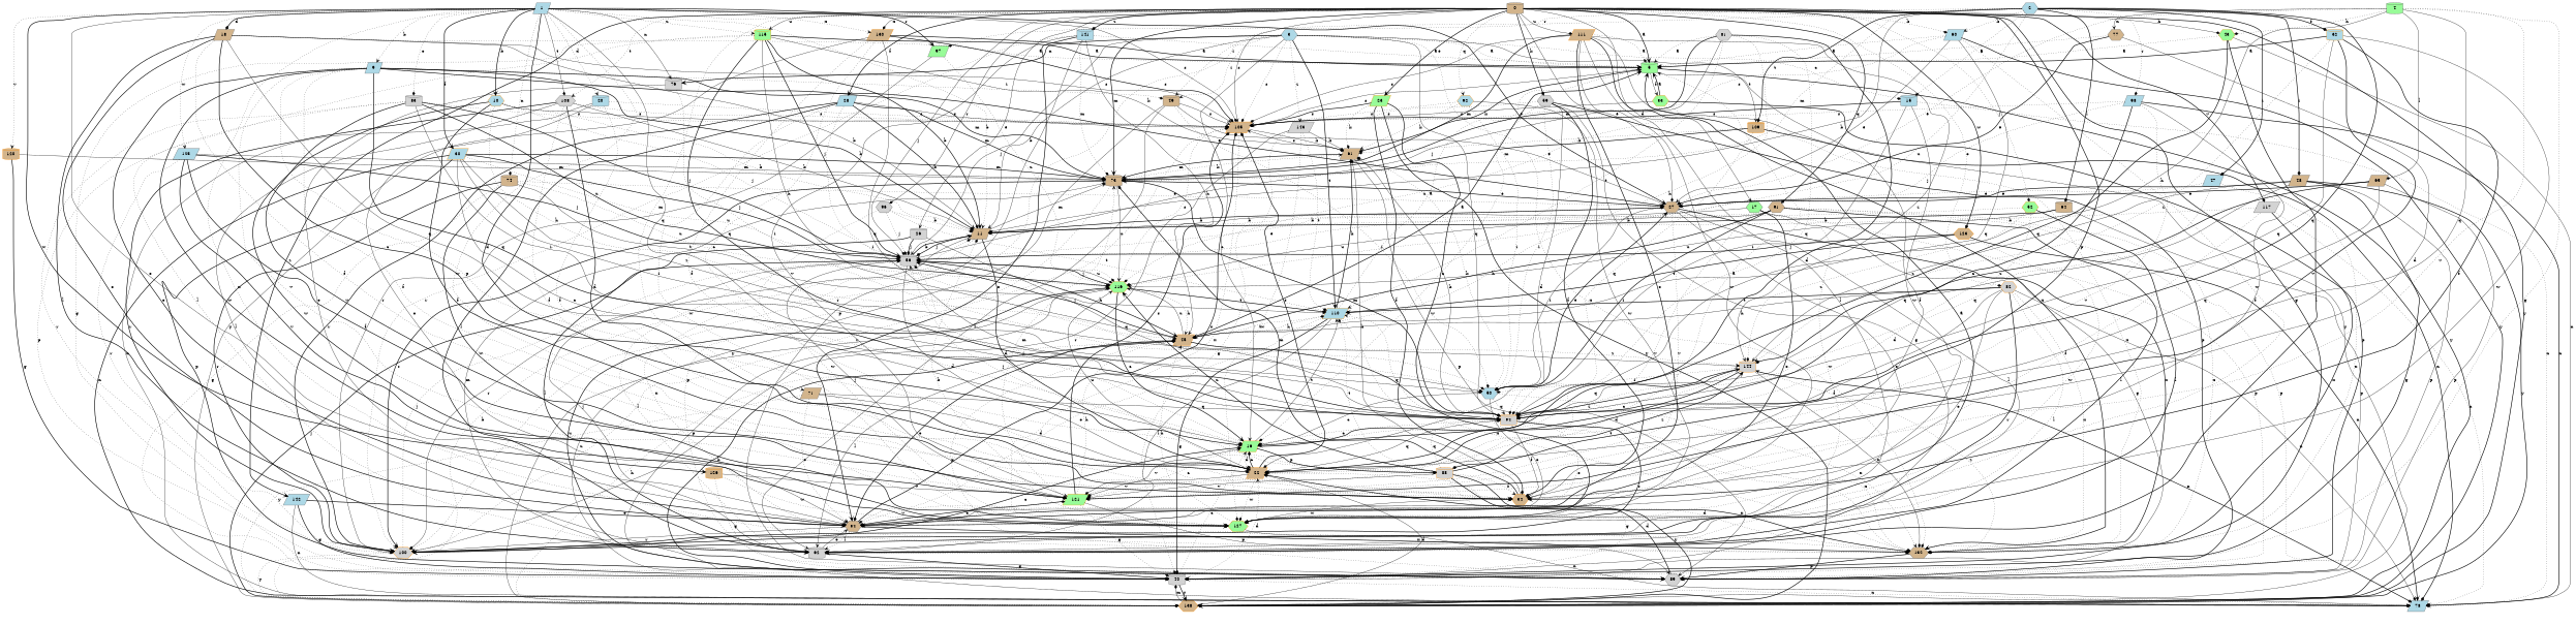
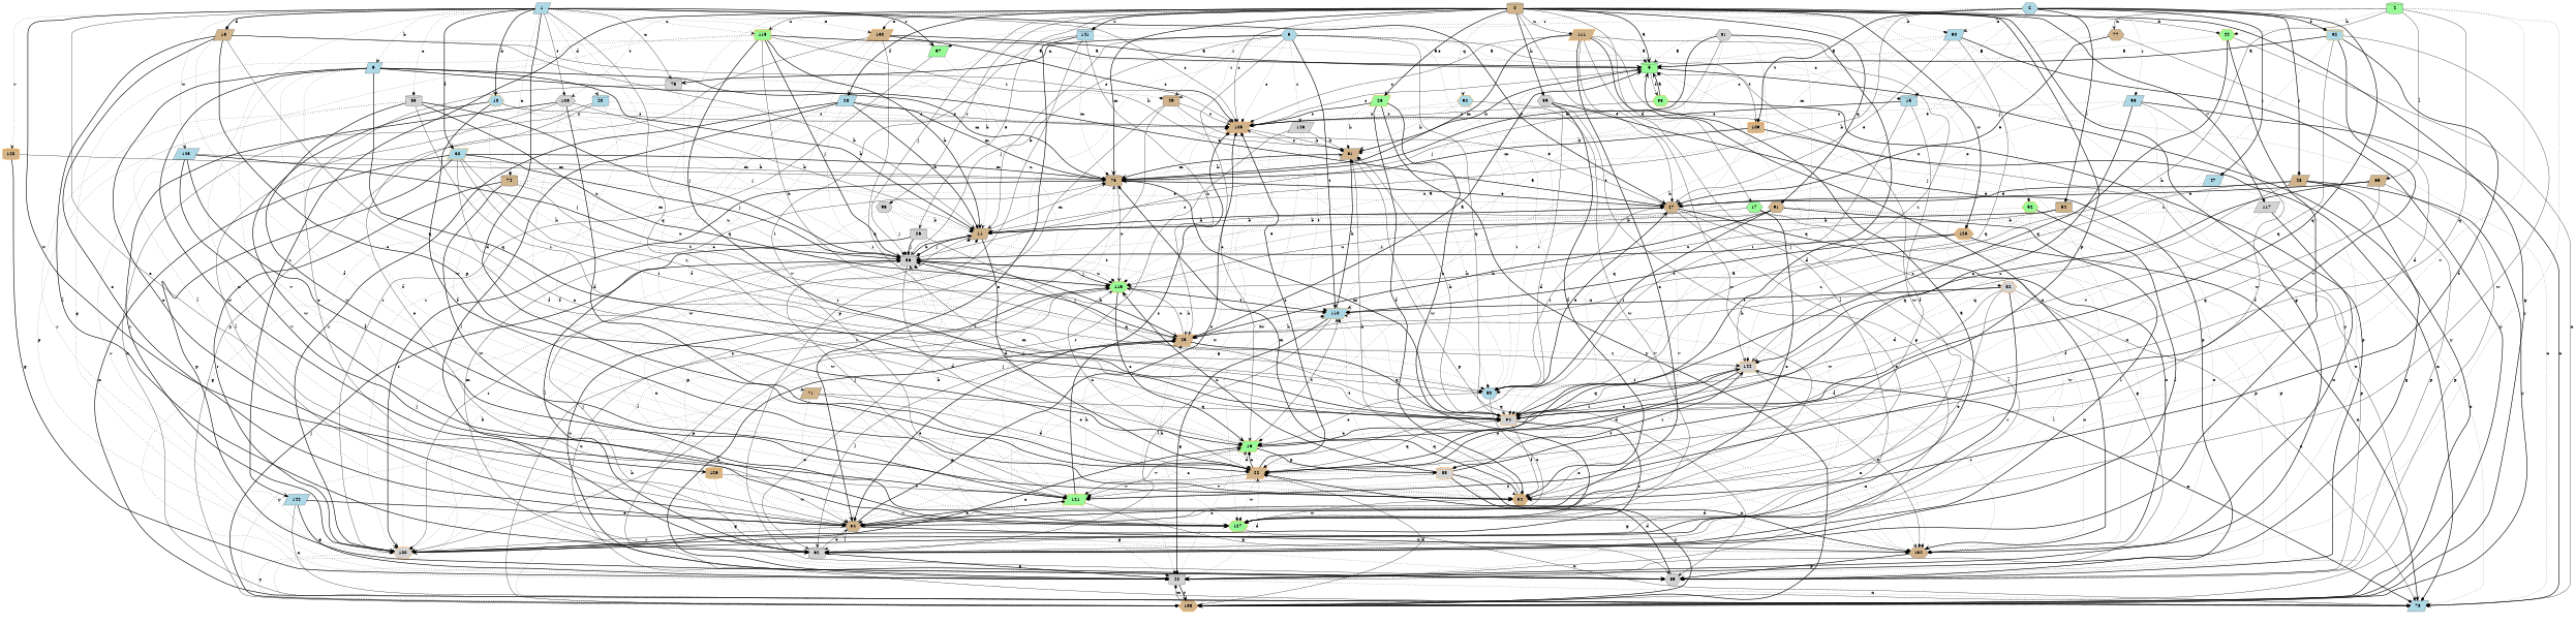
  strict digraph {
    node [color=gray40 fillcolor=tan shape=parallelogram style=filled]
    edge [arrowhead=diamond style=dotted]
    0 [shape=cylinder]
    5 [fillcolor=palegreen shape=cylinder]
    17 [fillcolor=palegreen shape=hexagon]
    23 [color=darkorange fillcolor=palegreen]
    26 [fillcolor=lightgrey shape=cylinder]
    27 [shape=hexagon]
    28 [fillcolor=lightblue]
    40 [fillcolor=lightgrey shape=cylinder]
-   44 [color=darkorange fillcolor=palegreen shape=hexagon label=43]
+   44 [color=darkorange fillcolor=palegreen shape=hexagon]
    52 [color=darkorange fillcolor=palegreen shape=hexagon]
    56 [fillcolor=lightgrey shape=cylinder]
    59 [fillcolor=lightgrey shape=hexagon]
    60 [fillcolor=lightblue]
    71
    73 [shape=cylinder]
    82 [color=darkorange fillcolor=lightgrey shape=hexagon]
    88 [color=darkorange fillcolor=lightgrey shape=cylinder]
    91 [shape=hexagon]
    92 [color=darkorange fillcolor=lightblue shape=hexagon]
    96 [fillcolor=lightgrey shape=hexagon]
    105 [color=darkorange]
    108 [fillcolor=lightgrey shape=hexagon]
    111 [color=darkorange]
    115 [color=darkorange fillcolor=palegreen shape=cylinder]
    117 [fillcolor=lightgrey]
    123 [color=darkorange shape=hexagon]
    130 [color=darkorange]
    138 [color=darkorange shape=hexagon]
    141 [fillcolor=lightblue shape=cylinder]
    142 [fillcolor=lightblue]
    127 [color=darkorange fillcolor=palegreen shape=hexagon]
    33 [color=darkorange fillcolor=palegreen shape=hexagon]
    61
    11
    84 [shape=hexagon]
    121 [color=darkorange fillcolor=palegreen]
    89 [fillcolor=lightgrey shape=hexagon]
    34 [color=darkorange shape=hexagon]
    94 [color=darkorange fillcolor=lightgrey shape=cylinder]
    n40 [fillcolor=lightgrey label=62 shape=cylinder]
    132 [shape=hexagon]
    50 [fillcolor=lightblue shape=hexagon]
    100 [color=darkorange fillcolor=lightgrey shape=hexagon]
    22 [color=darkorange]
    16 [color=darkorange fillcolor=palegreen]
    45 [color=darkorange]
    78 [fillcolor=lightblue]
    144 [color=darkorange fillcolor=lightgrey shape=cylinder]
    116 [color=darkorange fillcolor=palegreen shape=hexagon]
    81 [fillcolor=lightgrey shape=hexagon]
    110 [color=darkorange fillcolor=lightblue]
    1 [fillcolor=lightblue]
    9 [fillcolor=lightblue]
    10 [color=darkorange fillcolor=lightblue shape=hexagon]
    18
    20 [fillcolor=lightblue shape=cylinder]
    30 [color=darkorange fillcolor=lightblue]
    74 [shape=cylinder]
    76 [fillcolor=lightgrey shape=cylinder]
    83 [fillcolor=lightgrey shape=cylinder]
    97 [fillcolor=palegreen]
    120 [color=darkorange shape=cylinder]
    125 [fillcolor=lightblue]
    126 [color=darkorange shape=cylinder]
    49 [shape=cylinder]
    2 [fillcolor=lightblue shape=hexagon]
    15 [fillcolor=lightblue shape=cylinder]
    32 [color=darkorange fillcolor=lightblue shape=cylinder]
    47 [fillcolor=lightblue]
    48
    64 [shape=cylinder]
    98 [fillcolor=lightblue]
    109 [color=darkorange shape=cylinder]
    3 [fillcolor=lightblue shape=hexagon]
    143 [fillcolor=lightgrey]
    4 [fillcolor=palegreen shape=cylinder]
    65
    77 [shape=hexagon]
    0 -> 5 [arrowhead=vee label=a style=bold]
    0 -> 17 [arrowhead=vee label=d style=solid]
    0 -> 23 [arrowhead=vee label=e style=bold]
    0 -> 26 [arrowhead=vee label=e style=solid]
    0 -> 27 [label=e style=solid]
    0 -> 28 [arrowhead=vee label=f style=bold]
    0 -> 40 [label=g style=bold]
    0 -> 44 [label=h style=solid]
    0 -> 52 [label=j]
    0 -> 56 [label=j style=solid]
    0 -> 59 [label=k style=bold]
    0 -> 60 [label=k]
    0 -> 71 [arrowhead=vee label=m]
    0 -> 73 [arrowhead=vee label=m style=bold]
    0 -> 82 [label=o]
    0 -> 88 [label=p style=bold]
    0 -> 91 [label=q style=bold]
    0 -> 92 [arrowhead=vee label=q]
    0 -> 96 [label=r style=solid]
    0 -> 105 [arrowhead=vee label=s style=solid]
    0 -> 108 [arrowhead=vee label=t]
    0 -> 111 [label=u style=solid]
    0 -> 115 [arrowhead=vee label=u style=solid]
    0 -> 117 [label=v style=bold]
    0 -> 123 [label=w style=bold]
    0 -> 130 [label=x style=solid]
    0 -> 138 [label=y style=bold]
    0 -> 141 [label=z style=bold]
    0 -> 142 [arrowhead=vee label=z style=bold]
    5 -> 105 [arrowhead=vee label=s style=solid]
    5 -> 138 [label=y style=bold]
    5 -> 127 [arrowhead=vee label=w style=solid]
    5 -> 33 [arrowhead=vee label=f style=solid]
    5 -> 61 [label=k style=bold]
    17 -> 40 [label=g style=solid]
    17 -> 127 [arrowhead=vee label=w]
    17 -> 11 [label=b style=solid]
    17 -> 84 [arrowhead=vee label=o style=bold]
    17 -> 121 [label=v]
    17 -> 89 [label=p]
    23 -> 105 [arrowhead=vee label=s style=bold]
    23 -> 138 [label=y style=bold]
    23 -> 127 [label=w style=bold]
    23 -> 61 [label=k]
    23 -> 34 [label=f style=bold]
    26 -> 56 [label=j style=bold]
    26 -> 94 [arrowhead=vee label=q style=solid]
    26 -> n40 [label=l style=bold]
    27 -> 11 [label=b style=bold]
    27 -> 84 [label=o style=solid]
    27 -> 121 [arrowhead=vee label=v]
    27 -> n40 [arrowhead=vee label=l style=solid]
    27 -> 132 [label=x style=bold]
    27 -> 50 [label=i style=solid]
    28 -> 73 [label=m style=bold]
    28 -> 105 [label=s style=solid]
    28 -> 127 [label=w]
    28 -> 11 [label=b style=bold]
    28 -> n40 [arrowhead=vee label=l style=bold]
    28 -> 50 [label=i]
    28 -> 100 [label=r style=bold]
    40 -> 73 [label=m style=solid]
    40 -> 138 [arrowhead=vee label=y style=bold]
    40 -> 22 [arrowhead=vee label=d]
    40 -> 16 [arrowhead=vee label=c]
    40 -> 45 [label=h style=bold]
    40 -> 78 [label=n]
    44 -> 5 [label=a]
    44 -> 94 [label=q style=bold]
    44 -> n40 [arrowhead=vee label=l style=bold]
    44 -> 78 [label=n style=solid]
    52 -> 11 [label=b]
    52 -> n40 [arrowhead=vee label=l style=bold]
    52 -> 22 [label=d]
    52 -> 144 [label=z]
    56 -> 27 [label=e]
    56 -> 11 [arrowhead=vee label=b style=bold]
    56 -> n40 [label=l]
    56 -> 22 [label=d style=solid]
    56 -> 45 [arrowhead=vee label=h style=bold]
    56 -> 116 [label=u style=solid]
    59 -> 40 [label=g style=solid]
    59 -> 105 [label=s]
    59 -> 89 [label=p style=bold]
    59 -> 34 [label=f style=bold]
    59 -> 50 [label=i]
    59 -> 22 [label=d style=solid]
    59 -> 16 [label=c]
    60 -> 5 [arrowhead=vee label=a]
    60 -> 27 [arrowhead=vee label=e style=solid]
    60 -> 105 [arrowhead=vee label=s]
    60 -> 138 [arrowhead=vee label=y style=bold]
    60 -> 127 [label=w]
    60 -> 94 [arrowhead=vee label=q style=solid]
    71 -> 138 [arrowhead=vee label=y]
    71 -> 84 [arrowhead=vee label=o]
    71 -> 94 [label=q style=solid]
    71 -> 22 [arrowhead=vee label=d style=solid]
    73 -> 27 [arrowhead=vee label=e style=bold]
    73 -> 61 [arrowhead=vee label=k]
    73 -> 89 [arrowhead=vee label=p]
    73 -> 100 [arrowhead=vee label=r style=bold]
    73 -> 116 [arrowhead=vee label=u style=solid]
    82 -> 84 [label=o style=solid]
    82 -> 34 [arrowhead=vee label=f style=solid]
    82 -> n40 [label=l]
    82 -> 132 [label=x]
    82 -> 100 [arrowhead=vee label=r style=bold]
    82 -> 45 [arrowhead=vee label=h style=solid]
    82 -> 78 [label=n style=solid]
    82 -> 110 [arrowhead=vee label=t style=bold]
    88 -> 5 [arrowhead=vee label=a]
    88 -> 40 [arrowhead=vee label=g]
    88 -> 56 [arrowhead=vee label=j]
    88 -> 138 [label=y style=bold]
    88 -> 121 [label=v style=solid]
    88 -> 34 [arrowhead=vee label=f]
    88 -> 94 [label=q]
    88 -> 132 [label=x style=bold]
    88 -> 144 [arrowhead=vee label=z style=bold]
    88 -> 116 [arrowhead=vee label=u style=bold]
    88 -> 110 [label=t]
    91 -> 11 [label=b]
    91 -> 89 [label=p]
    91 -> n40 [label=l style=bold]
    91 -> 132 [label=x]
    91 -> 50 [label=i style=bold]
    91 -> 45 [arrowhead=vee label=h style=bold]
    91 -> 116 [label=u style=solid]
    92 -> 105 [arrowhead=vee label=s]
    92 -> 127 [label=w style=solid]
    92 -> 61 [arrowhead=vee label=k]
    92 -> 50 [label=i]
    96 -> 56 [label=j]
    96 -> 127 [arrowhead=vee label=w]
    96 -> 11 [label=b]
    96 -> 110 [arrowhead=vee label=t]
    105 -> 61 [label=k style=solid]
    105 -> 132 [label=x]
    105 -> 100 [arrowhead=vee label=r]
    108 -> 105 [label=s]
    108 -> 11 [label=b style=solid]
    108 -> 34 [arrowhead=vee label=f]
    108 -> n40 [label=l style=solid]
    108 -> 100 [arrowhead=vee label=r style=bold]
    108 -> 22 [arrowhead=vee label=d style=bold]
    111 -> 5 [label=a]
    111 -> 73 [label=m style=bold]
    111 -> 105 [label=s style=solid]
    111 -> 138 [arrowhead=vee label=y style=solid]
    111 -> 127 [label=w style=solid]
    111 -> 84 [label=o style=bold]
    111 -> n40 [arrowhead=vee label=l style=solid]
    111 -> 132 [arrowhead=vee label=x style=bold]
    111 -> 144 [arrowhead=vee label=z style=solid]
    115 -> 5 [arrowhead=vee label=a style=bold]
    115 -> 40 [arrowhead=vee label=g]
    115 -> 56 [arrowhead=vee label=j style=bold]
    115 -> 61 [label=k style=solid]
    115 -> 11 [arrowhead=vee label=b style=bold]
    115 -> 94 [arrowhead=vee label=q style=bold]
    115 -> n40 [arrowhead=vee label=l]
    115 -> 45 [arrowhead=vee label=h style=solid]
    117 -> 11 [label=b]
    117 -> 34 [label=f]
    117 -> 132 [label=x style=bold]
    117 -> 78 [label=n]
    123 -> 56 [label=j style=bold]
    123 -> 127 [arrowhead=vee label=w]
    123 -> 78 [arrowhead=vee label=n style=bold]
    123 -> 110 [label=t style=bold]
    130 -> 5 [arrowhead=vee label=a style=bold]
    130 -> 105 [label=s style=bold]
    130 -> 138 [label=y style=solid]
    130 -> 34 [label=f]
    130 -> 94 [label=q style=solid]
    130 -> 16 [label=c]
    138 -> 40 [label=m style=solid]
    138 -> 56 [label=j style=bold]
    138 -> 11 [label=b]
    138 -> 22 [arrowhead=vee label=d style=solid]
    138 -> 45 [label=h]
    141 -> 5 [arrowhead=vee label=a]
    141 -> 73 [label=m]
    141 -> 84 [arrowhead=vee label=o style=bold]
    141 -> 121 [arrowhead=vee label=v style=solid]
    141 -> 89 [label=p style=solid]
    141 -> 100 [arrowhead=vee label=r]
    141 -> 45 [arrowhead=vee label=h style=solid]
    142 -> 40 [label=g style=bold]
    142 -> 84 [label=o style=bold]
    142 -> 78 [label=n style=solid]
    127 -> 11 [label=b]
    127 -> 45 [arrowhead=vee label=h]
    127 -> 78 [arrowhead=vee label=n style=solid]
    33 -> 5 [arrowhead=vee label=a style=bold]
    33 -> 105 [label=s style=solid]
    33 -> 89 [label=p style=bold]
    33 -> 116 [label=u]
    61 -> 73 [arrowhead=vee label=m style=bold]
    61 -> 105 [arrowhead=vee label=s style=solid]
    61 -> 89 [arrowhead=vee label=p style=solid]
    11 -> 56 [label=j style=bold]
    11 -> 73 [arrowhead=vee label=m style=solid]
    11 -> 132 [arrowhead=vee label=x]
    11 -> 100 [label=r style=solid]
    11 -> 22 [arrowhead=vee label=d style=bold]
    84 -> 105 [label=s style=bold]
    84 -> 121 [label=v]
    84 -> n40 [arrowhead=vee label=l]
    84 -> 132 [label=x style=bold]
    84 -> 100 [label=r style=solid]
    121 -> 40 [label=g]
    121 -> 56 [arrowhead=vee label=j style=solid]
    121 -> 73 [arrowhead=vee label=m]
    121 -> 105 [label=s style=bold]
    121 -> 84 [label=o style=bold]
    121 -> 89 [arrowhead=vee label=p style=solid]
    121 -> 16 [arrowhead=vee label=c]
    121 -> 45 [label=h]
    89 -> 22 [label=d style=bold]
    89 -> 116 [arrowhead=vee label=u style=bold]
    34 -> 73 [label=m style=bold]
    34 -> 127 [arrowhead=vee label=w style=solid]
    34 -> 61 [label=k style=solid]
    94 -> 73 [arrowhead=vee label=m style=bold]
    94 -> 61 [label=k style=solid]
    94 -> 84 [arrowhead=vee label=o]
    94 -> 34 [arrowhead=vee label=f style=solid]
    94 -> 132 [label=x]
    94 -> 100 [arrowhead=vee label=r style=bold]
    94 -> 16 [label=c]
    n40 -> 40 [label=g style=bold]
    n40 -> 56 [arrowhead=vee label=j style=solid]
    n40 -> 84 [arrowhead=vee label=o style=solid]
    132 -> 89 [arrowhead=vee label=p style=bold]
    132 -> 22 [label=d]
    132 -> 144 [arrowhead=vee label=z]
    132 -> 110 [arrowhead=vee label=t]
    50 -> 27 [arrowhead=vee label=e style=bold]
    50 -> 61 [label=k]
    50 -> 84 [label=o style=solid]
    50 -> 94 [arrowhead=vee label=q]
    50 -> 132 [arrowhead=vee label=x]
    50 -> 16 [arrowhead=vee label=c style=solid]
    100 -> 5 [arrowhead=vee label=a style=bold]
    100 -> 56 [arrowhead=vee label=j]
    100 -> 138 [label=y]
    100 -> 16 [arrowhead=vee label=c style=bold]
    22 -> 105 [label=s style=bold]
    22 -> 127 [label=w]
    22 -> 121 [label=v style=solid]
    22 -> 94 [arrowhead=vee label=q style=solid]
    22 -> 16 [label=c style=bold]
    22 -> 116 [arrowhead=vee label=u style=solid]
    16 -> 56 [label=j]
    16 -> 88 [arrowhead=vee label=p style=bold]
    16 -> 121 [label=v style=solid]
    16 -> 22 [label=d]
    16 -> 144 [arrowhead=vee label=z style=bold]
    16 -> 110 [arrowhead=vee label=t style=solid]
    45 -> 5 [arrowhead=vee label=a style=bold]
    45 -> 56 [arrowhead=vee label=j style=bold]
    45 -> 84 [label=o style=bold]
    45 -> 89 [arrowhead=vee label=p]
    45 -> 94 [label=q style=bold]
    45 -> n40 [arrowhead=vee label=l style=solid]
    45 -> 144 [arrowhead=vee label=z]
    45 -> 116 [arrowhead=vee label=u style=solid]
    45 -> 110 [label=t]
    78 -> 116 [label=u style=solid]
    144 -> 94 [arrowhead=vee label=q style=bold]
    144 -> 132 [label=x style=solid]
    144 -> 50 [label=i]
    144 -> 22 [label=d style=bold]
    144 -> 16 [label=c]
    144 -> 78 [label=n style=bold]
+   116 -> 5 [label=a]
    116 -> 56 [label=j style=bold]
    116 -> 105 [label=s]
    116 -> 89 [arrowhead=vee label=p style=solid]
    116 -> 16 [arrowhead=vee label=c style=bold]
    116 -> 45 [arrowhead=vee label=h]
    116 -> 110 [label=t style=bold]
    81 -> 5 [arrowhead=vee label=a]
    81 -> 56 [arrowhead=vee label=j style=solid]
    81 -> 73 [arrowhead=vee label=m style=bold]
    81 -> 94 [label=q]
    81 -> 22 [arrowhead=vee label=d style=bold]
    81 -> 45 [label=h]
    81 -> 110 [arrowhead=vee label=t]
    110 -> 5 [label=a]
    110 -> 40 [label=g style=bold]
    110 -> 61 [label=k style=bold]
    110 -> 84 [label=o]
    110 -> n40 [label=l style=solid]
    110 -> 132 [arrowhead=vee label=x]
    110 -> 45 [label=h]
    1 -> 27 [arrowhead=vee label=e style=bold]
    1 -> 105 [label=s style=solid]
    1 -> 108 [label=t style=solid]
    1 -> 115 [arrowhead=vee label=u]
    1 -> 130 [arrowhead=vee label=x]
    1 -> 127 [arrowhead=vee label=w]
    1 -> 11 [arrowhead=vee label=b]
    1 -> 84 [arrowhead=vee label=o style=solid]
    1 -> 94 [arrowhead=vee label=q style=solid]
    1 -> 132 [label=x]
    1 -> 22 [label=d style=bold]
    1 -> 9 [arrowhead=vee label=b]
    1 -> 10 [arrowhead=vee label=b style=bold]
    1 -> 18 [label=d style=bold]
    1 -> 20 [arrowhead=vee label=d]
    1 -> 30 [arrowhead=vee label=f style=bold]
    1 -> 74 [label=n]
    1 -> 76 [arrowhead=vee label=n style=solid]
    1 -> 83 [label=o]
    1 -> 97 [arrowhead=vee label=r style=bold]
    1 -> 120 [arrowhead=vee label=v]
    1 -> 125 [arrowhead=vee label=w]
    1 -> 126 [arrowhead=vee label=w style=bold]
    9 -> 27 [label=e style=bold]
    9 -> 73 [label=m style=bold]
    9 -> 88 [label=p]
    9 -> 127 [arrowhead=vee label=w style=bold]
    9 -> 11 [label=b style=bold]
    9 -> 84 [label=o style=bold]
    9 -> 121 [arrowhead=vee label=v]
    9 -> 34 [label=f]
    9 -> 94 [label=q style=bold]
    9 -> 49 [label=i]
    10 -> 56 [arrowhead=vee label=j]
    10 -> 105 [label=s style=solid]
    10 -> 127 [arrowhead=vee label=w style=bold]
    10 -> 11 [arrowhead=vee label=b]
    10 -> 34 [arrowhead=vee label=f style=bold]
    10 -> 45 [label=h]
    18 -> 5 [arrowhead=vee label=a]
    18 -> 105 [arrowhead=vee label=s style=solid]
    18 -> 11 [arrowhead=vee label=b style=solid]
    18 -> 84 [arrowhead=vee label=o style=bold]
    18 -> 34 [arrowhead=vee label=f]
    18 -> 94 [arrowhead=vee label=q style=solid]
    18 -> n40 [arrowhead=vee label=l style=bold]
    18 -> 16 [label=c style=bold]
    20 -> 105 [label=s]
    20 -> 84 [arrowhead=vee label=o style=solid]
    20 -> 34 [label=f]
    20 -> 78 [arrowhead=vee label=n style=solid]
    30 -> 56 [arrowhead=vee label=j style=bold]
    30 -> 73 [label=m style=bold]
    30 -> 89 [arrowhead=vee label=p style=bold]
    30 -> 50 [arrowhead=vee label=i style=solid]
    30 -> 16 [label=c style=solid]
    30 -> 78 [label=n style=bold]
    30 -> 144 [arrowhead=vee label=z style=solid]
    30 -> 116 [label=u]
    74 -> 27 [label=e]
    74 -> 40 [arrowhead=vee label=g]
    74 -> 127 [label=w style=bold]
    74 -> 100 [arrowhead=vee label=r style=bold]
    74 -> 116 [label=u]
    74 -> 110 [arrowhead=vee label=t style=solid]
    76 -> 84 [arrowhead=vee label=o style=solid]
    76 -> 50 [label=i]
    83 -> 56 [label=j style=bold]
    83 -> 105 [arrowhead=vee label=s]
    83 -> 121 [label=v style=bold]
    83 -> 89 [arrowhead=vee label=p]
    83 -> 50 [label=i style=solid]
    83 -> 100 [arrowhead=vee label=r]
    83 -> 116 [arrowhead=vee label=u style=bold]
    97 -> 100 [label=r style=solid]
    97 -> 116 [label=u]
    120 -> 40 [label=g style=bold]
    120 -> 73 [arrowhead=vee label=m style=solid]
    125 -> 56 [label=j style=bold]
    125 -> 73 [label=m style=solid]
    125 -> 121 [label=v style=bold]
    125 -> 34 [label=f style=bold]
    125 -> 100 [arrowhead=vee label=r]
    126 -> 40 [label=g]
    126 -> 127 [label=w]
    126 -> 121 [label=v style=solid]
    49 -> 27 [arrowhead=vee label=e style=solid]
    49 -> 105 [arrowhead=vee label=s style=solid]
    49 -> 138 [label=y style=solid]
    49 -> n40 [arrowhead=vee label=l style=solid]
    49 -> 50 [label=i]
    2 -> 60 [arrowhead=vee label=k]
    2 -> 73 [arrowhead=vee label=m]
    2 -> 11 [label=b style=solid]
    2 -> 94 [label=q style=bold]
    2 -> 116 [label=u]
    2 -> 97 [label=r]
    2 -> 49 [arrowhead=vee label=i]
    2 -> 15 [label=c]
    2 -> 32 [label=f style=bold]
    2 -> 47 [label=i style=bold]
    2 -> 48 [label=i style=bold]
    2 -> 64 [label=l style=bold]
    2 -> 98 [label=r]
    2 -> 109 [label=t style=bold]
    15 -> 105 [label=s style=bold]
    15 -> 34 [arrowhead=vee label=f style=solid]
    15 -> 50 [arrowhead=vee label=i style=solid]
    15 -> 78 [label=n]
    32 -> 5 [arrowhead=vee label=a style=bold]
    32 -> 127 [arrowhead=vee label=w style=solid]
    32 -> 121 [label=v style=bold]
    32 -> 34 [arrowhead=vee label=f style=bold]
    32 -> 94 [arrowhead=vee label=q style=solid]
    32 -> 144 [arrowhead=vee label=z]
    47 -> 27 [arrowhead=vee label=e]
    47 -> 94 [arrowhead=vee label=q]
    47 -> 132 [label=x]
    48 -> 27 [arrowhead=vee label=e style=bold]
    48 -> 40 [arrowhead=vee label=g style=bold]
    48 -> 138 [arrowhead=vee label=y style=bold]
    48 -> 89 [arrowhead=vee label=p style=solid]
    48 -> 94 [label=q style=solid]
    48 -> 144 [arrowhead=vee label=z style=solid]
    64 -> 11 [arrowhead=vee label=b style=bold]
    64 -> 89 [arrowhead=vee label=p style=solid]
    64 -> 116 [arrowhead=vee label=u style=solid]
    98 -> 56 [label=j]
    98 -> 105 [label=s]
    98 -> 121 [arrowhead=vee label=v]
    98 -> 34 [arrowhead=vee label=f style=solid]
    98 -> 16 [arrowhead=vee label=c style=bold]
    98 -> 78 [arrowhead=vee label=n style=bold]
    109 -> 73 [arrowhead=vee label=m style=bold]
    109 -> 61 [label=k]
    109 -> 94 [label=q]
    109 -> 132 [arrowhead=vee label=x]
    109 -> 78 [label=n style=bold]
    3 -> 5 [arrowhead=vee label=a]
    3 -> 56 [arrowhead=vee label=j style=solid]
    3 -> 105 [label=s]
    3 -> 11 [arrowhead=vee label=b style=solid]
    3 -> 94 [label=q style=solid]
    3 -> 132 [label=x]
    3 -> 100 [arrowhead=vee label=r]
    3 -> 16 [arrowhead=vee label=c style=solid]
    3 -> 110 [arrowhead=vee label=t style=bold]
    3 -> 76 [arrowhead=vee label=n style=bold]
    3 -> 49 [arrowhead=vee label=i]
    3 -> 15 [label=c]
    3 -> 109 [arrowhead=vee label=t style=solid]
    3 -> 143 [arrowhead=vee label=z]
    143 -> 40 [label=g]
    143 -> 127 [label=w]
    143 -> 61 [label=k style=solid]
    143 -> 100 [arrowhead=vee label=r style=solid]
    143 -> 110 [label=t]
    4 -> 27 [arrowhead=vee label=e]
    4 -> 40 [label=g]
    4 -> 44 [label=h]
    4 -> 121 [label=v]
    4 -> 94 [label=q style=solid]
    4 -> 45 [arrowhead=vee label=h style=solid]
    4 -> 65 [label=l style=solid]
    4 -> 77 [arrowhead=vee label=n style=solid]
    65 -> 27 [label=e style=bold]
    65 -> 89 [label=p style=solid]
    65 -> 94 [arrowhead=vee label=q style=solid]
    65 -> 144 [label=z style=bold]
    77 -> 5 [arrowhead=vee label=a]
    77 -> 27 [label=e style=bold]
    77 -> 22 [label=d style=solid]
  }
